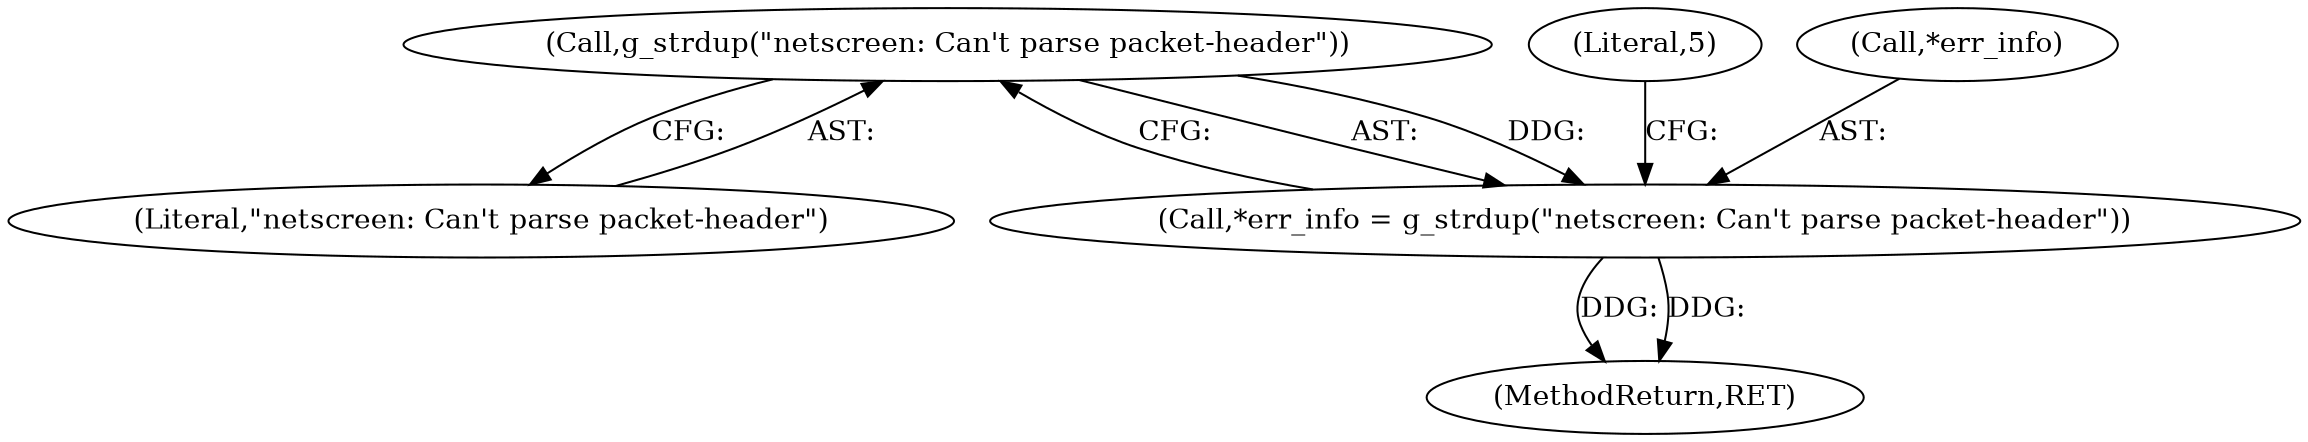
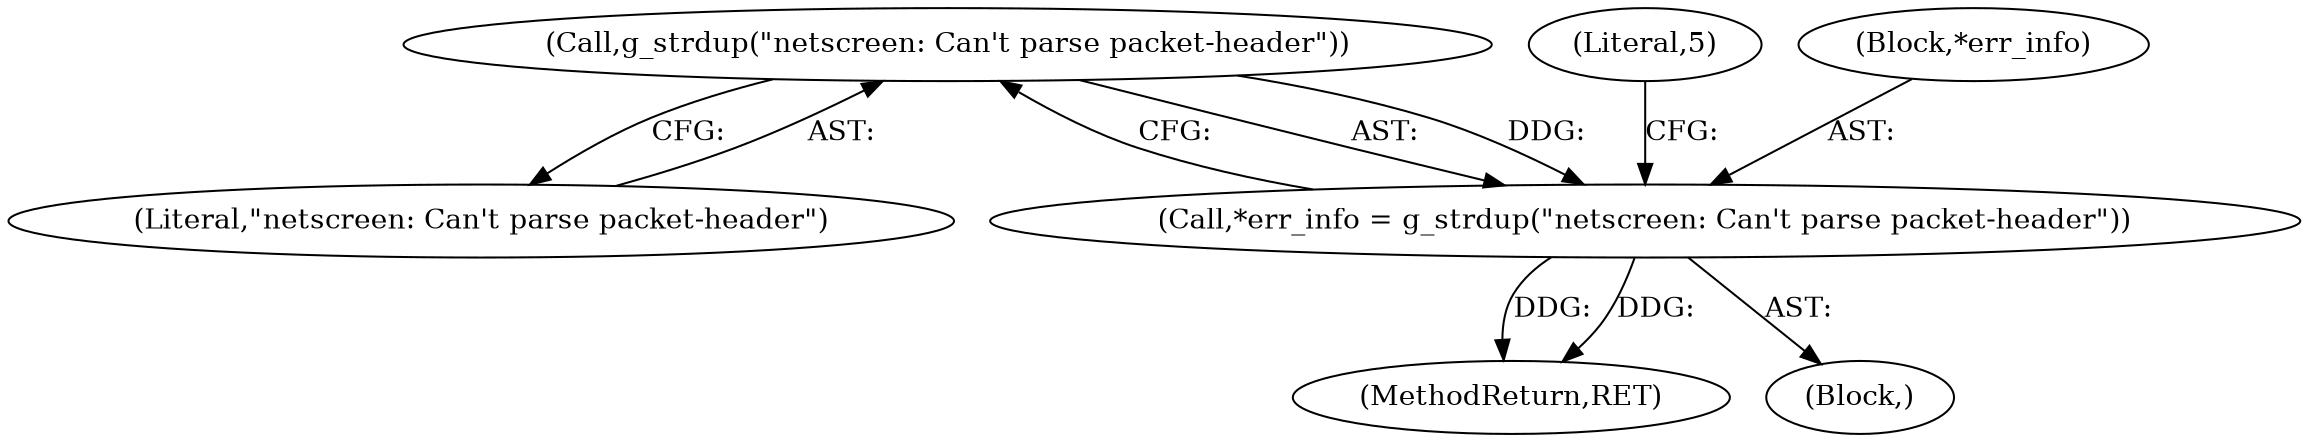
  digraph {
    n1 [label="(Call,g_strdup(\"netscreen: Can't parse packet-header\"))"]
    n2 [label="(Call,*err_info = g_strdup(\"netscreen: Can't parse packet-header\"))"]
    n3 [label="(Literal,\"netscreen: Can't parse packet-header\")"]
    n4 [label="(MethodReturn,RET)"]
+   n5 [label="(Block,)"]
    n6 [label="(Literal,5)"]
-   n7 [label="(Call,*err_info)"]
+   n7 [label="(Block,*err_info)"]
    n1 -> n2 [label="AST: "]
    n1 -> n2 [label="DDG: "]
    n1 -> n3 [label="CFG: "]
    n2 -> n1 [label="CFG: "]
    n2 -> n4 [label="DDG: "]
    n2 -> n4 [label="DDG: "]
+   n2 -> n5 [label="AST: "]
    n3 -> n1 [label="AST: "]
    n6 -> n2 [label="CFG: "]
    n7 -> n2 [label="AST: "]
  }
